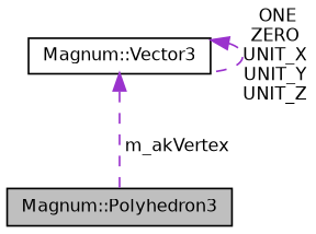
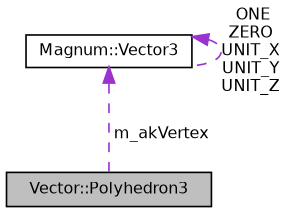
  digraph {
    node [color=black fontname=Helvetica fontsize=10 shape=record style=filled]
    edge [color=darkorchid3 dir=back fontname=Helvetica fontsize=10 labelfontname=Helvetica labelfontsize=10 style=dashed]
-   n1 [fillcolor=grey75 fontcolor=black height=0.2 label="Magnum::Polyhedron3" width=0.4]
+   n1 [fillcolor=grey75 fontcolor=black height=0.2 label="Vector::Polyhedron3" width=0.4]
    n2 [fillcolor=white height=0.2 label="Magnum::Vector3" width=0.4]
    n2 -> n1 [label=" m_akVertex"]
    n2 -> n2 [label=" ONE\nZERO\nUNIT_X\nUNIT_Y\nUNIT_Z"]
  }
